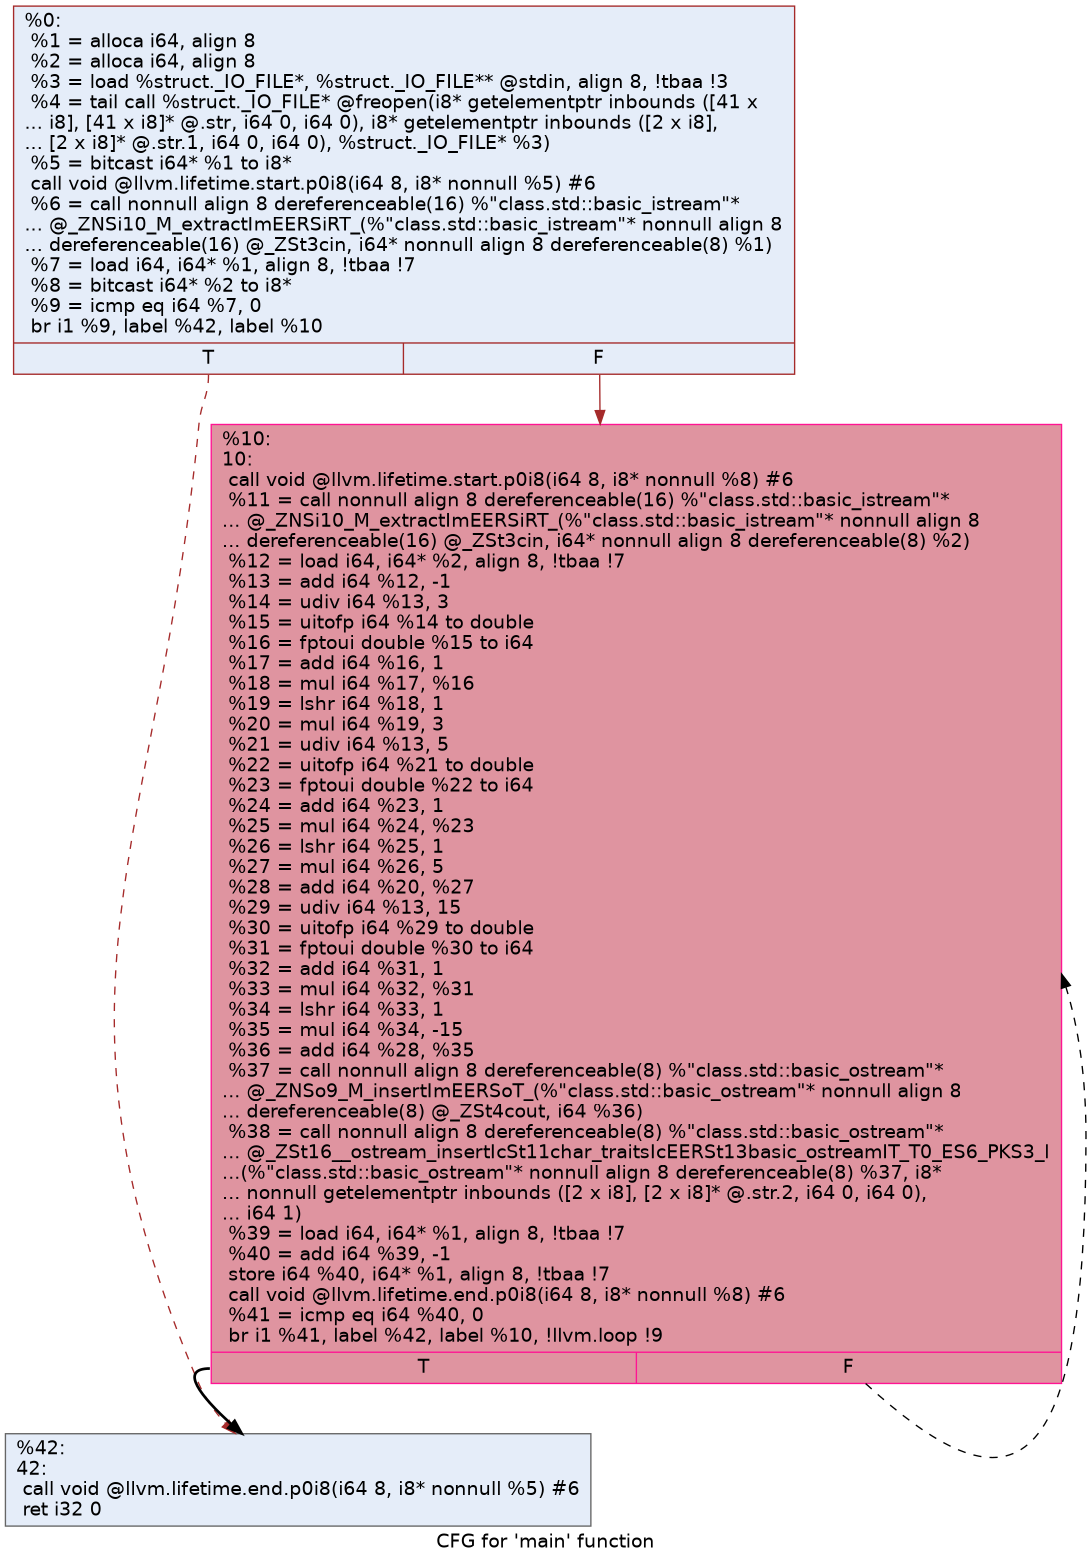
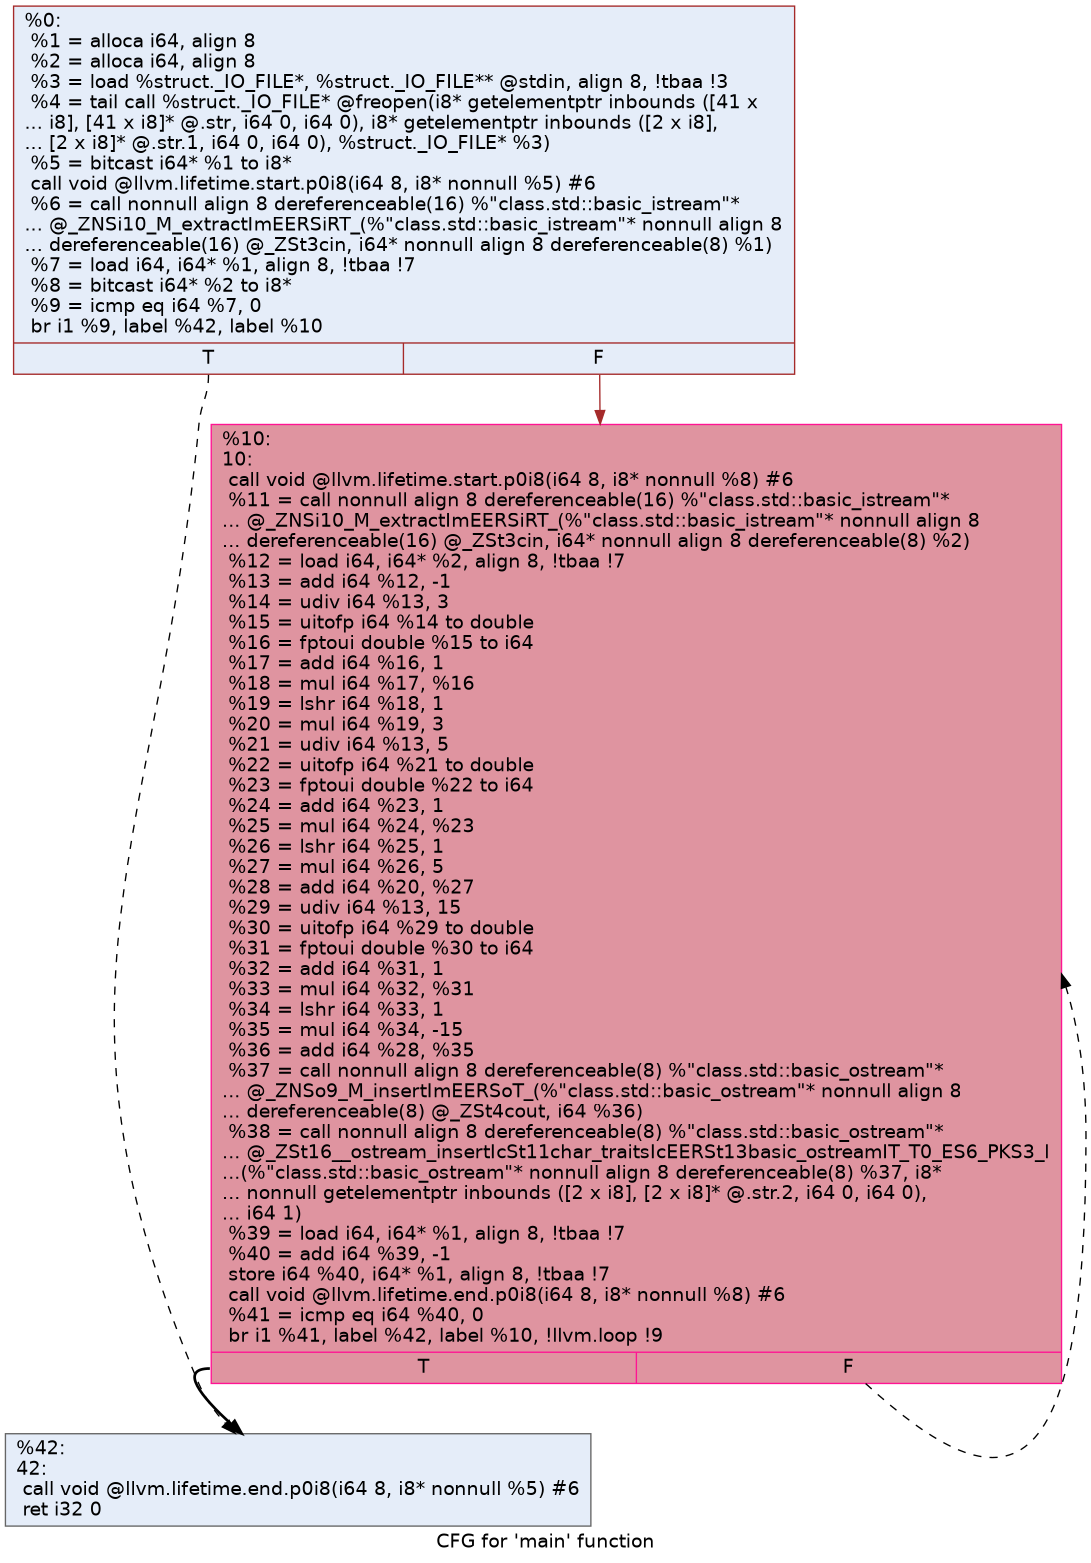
  digraph {
    label="CFG for 'main' function"
    fontname="DejaVu Sans"
    node [fillcolor="#c5d6f270" shape=record style=filled fontname="DejaVu Sans"]
    edge [tailport=s0 color=brown style=dashed fontname="DejaVu Sans"]
    n1 [color=brown label="{%0:\l  %1 = alloca i64, align 8\l  %2 = alloca i64, align 8\l  %3 = load %struct._IO_FILE*, %struct._IO_FILE** @stdin, align 8, !tbaa !3\l  %4 = tail call %struct._IO_FILE* @freopen(i8* getelementptr inbounds ([41 x\l... i8], [41 x i8]* @.str, i64 0, i64 0), i8* getelementptr inbounds ([2 x i8],\l... [2 x i8]* @.str.1, i64 0, i64 0), %struct._IO_FILE* %3)\l  %5 = bitcast i64* %1 to i8*\l  call void @llvm.lifetime.start.p0i8(i64 8, i8* nonnull %5) #6\l  %6 = call nonnull align 8 dereferenceable(16) %\"class.std::basic_istream\"*\l... @_ZNSi10_M_extractImEERSiRT_(%\"class.std::basic_istream\"* nonnull align 8\l... dereferenceable(16) @_ZSt3cin, i64* nonnull align 8 dereferenceable(8) %1)\l  %7 = load i64, i64* %1, align 8, !tbaa !7\l  %8 = bitcast i64* %2 to i8*\l  %9 = icmp eq i64 %7, 0\l  br i1 %9, label %42, label %10\l|{<s0>T|<s1>F}}"]
    n2 [color=gray40 label="{%42:\l42:                                               \l  call void @llvm.lifetime.end.p0i8(i64 8, i8* nonnull %5) #6\l  ret i32 0\l}"]
    n3 [color=deeppink fillcolor="#b70d2870" label="{%10:\l10:                                               \l  call void @llvm.lifetime.start.p0i8(i64 8, i8* nonnull %8) #6\l  %11 = call nonnull align 8 dereferenceable(16) %\"class.std::basic_istream\"*\l... @_ZNSi10_M_extractImEERSiRT_(%\"class.std::basic_istream\"* nonnull align 8\l... dereferenceable(16) @_ZSt3cin, i64* nonnull align 8 dereferenceable(8) %2)\l  %12 = load i64, i64* %2, align 8, !tbaa !7\l  %13 = add i64 %12, -1\l  %14 = udiv i64 %13, 3\l  %15 = uitofp i64 %14 to double\l  %16 = fptoui double %15 to i64\l  %17 = add i64 %16, 1\l  %18 = mul i64 %17, %16\l  %19 = lshr i64 %18, 1\l  %20 = mul i64 %19, 3\l  %21 = udiv i64 %13, 5\l  %22 = uitofp i64 %21 to double\l  %23 = fptoui double %22 to i64\l  %24 = add i64 %23, 1\l  %25 = mul i64 %24, %23\l  %26 = lshr i64 %25, 1\l  %27 = mul i64 %26, 5\l  %28 = add i64 %20, %27\l  %29 = udiv i64 %13, 15\l  %30 = uitofp i64 %29 to double\l  %31 = fptoui double %30 to i64\l  %32 = add i64 %31, 1\l  %33 = mul i64 %32, %31\l  %34 = lshr i64 %33, 1\l  %35 = mul i64 %34, -15\l  %36 = add i64 %28, %35\l  %37 = call nonnull align 8 dereferenceable(8) %\"class.std::basic_ostream\"*\l... @_ZNSo9_M_insertImEERSoT_(%\"class.std::basic_ostream\"* nonnull align 8\l... dereferenceable(8) @_ZSt4cout, i64 %36)\l  %38 = call nonnull align 8 dereferenceable(8) %\"class.std::basic_ostream\"*\l... @_ZSt16__ostream_insertIcSt11char_traitsIcEERSt13basic_ostreamIT_T0_ES6_PKS3_l\l...(%\"class.std::basic_ostream\"* nonnull align 8 dereferenceable(8) %37, i8*\l... nonnull getelementptr inbounds ([2 x i8], [2 x i8]* @.str.2, i64 0, i64 0),\l... i64 1)\l  %39 = load i64, i64* %1, align 8, !tbaa !7\l  %40 = add i64 %39, -1\l  store i64 %40, i64* %1, align 8, !tbaa !7\l  call void @llvm.lifetime.end.p0i8(i64 8, i8* nonnull %8) #6\l  %41 = icmp eq i64 %40, 0\l  br i1 %41, label %42, label %10, !llvm.loop !9\l|{<s0>T|<s1>F}}"]
-   n1 -> n2
+   n1 -> n2 [color=black]
    n1 -> n3 [tailport=s1 style=solid]
    n3 -> n2 [color=black style=bold]
    n3 -> n3 [tailport=s1 color=black]
  }
